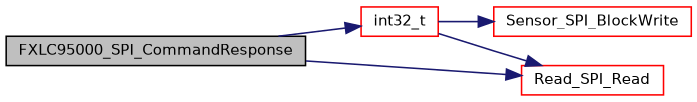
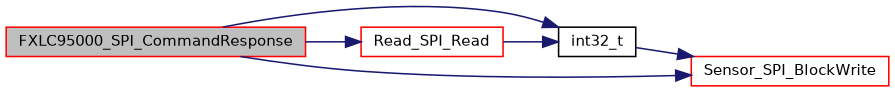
  digraph {
    rankdir=LR
    node [color=black fillcolor=white fontname=Helvetica fontsize=10 shape=record style=filled]
    edge [color=midnightblue fontname=Helvetica fontsize=10 labelfontname=Helvetica labelfontsize=10 style=solid]
-   n1 [fillcolor=grey75 fontcolor=black height=0.2 label=FXLC95000_SPI_CommandResponse width=0.4]
-   n2 [color=red height=0.2 label=int32_t width=0.4]
+   n1 [color=red fillcolor=grey75 fontcolor=black height=0.2 label=FXLC95000_SPI_CommandResponse width=0.4]
+   n2 [height=0.2 label=int32_t width=0.4]
    n3 [color=red height=0.2 label=Sensor_SPI_BlockWrite width=0.4]
    n4 [color=red height=0.2 label=Read_SPI_Read width=0.4]
    n1 -> n2
+   n1 -> n3
    n1 -> n4
    n2 -> n3
-   n2 -> n4
+   n4 -> n2
  }
